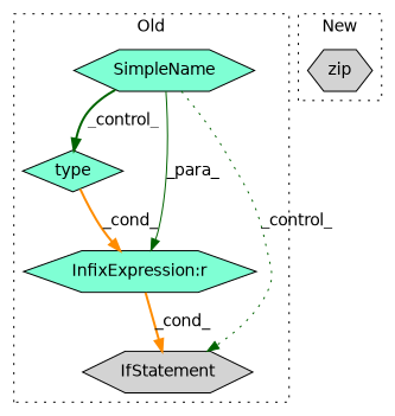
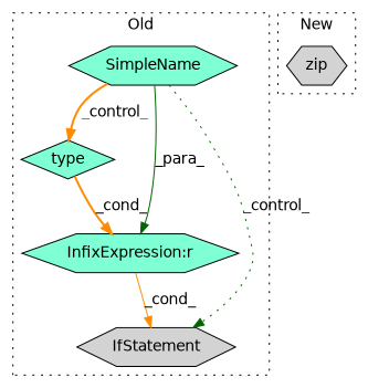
  digraph {
    fontname="DejaVu Sans"
    node [a=32 fillcolor=aquamarine fontname="DejaVu Sans" shape=hexagon style=filled]
    edge [color=darkgreen fontname="DejaVu Sans" style=bold]
    n1 [l="5,1" label=type s="2494,2509" shape=diamond]
    n2 [a=42 label=SimpleName]
    n3 [a=27 l=4 label="InfixExpression:r" s=2510]
    n4 [a=25 fillcolor=lightgrey l="4,2" label=IfStatement s="2490,2518"]
    n5 [fillcolor=lightgrey l="4,1" label=zip s="3395,3447"]
    subgraph cluster_1 {
      label=Old
      style=dotted
      n1
      n2
      n3
      n4
    }
    subgraph cluster_2 {
      label=New
      style=dotted
      n5
    }
    n1 -> n3 [color=darkorange label=_cond_]
-   n2 -> n1 [label=_control_]
+   n2 -> n1 [color=darkorange label=_control_]
    n2 -> n3 [label=_para_ style=solid]
    n2 -> n4 [label=_control_ style=dotted]
-   n3 -> n4 [color=darkorange label=_cond_]
+   n3 -> n4 [color=darkorange label=_cond_ style=solid]
  }
